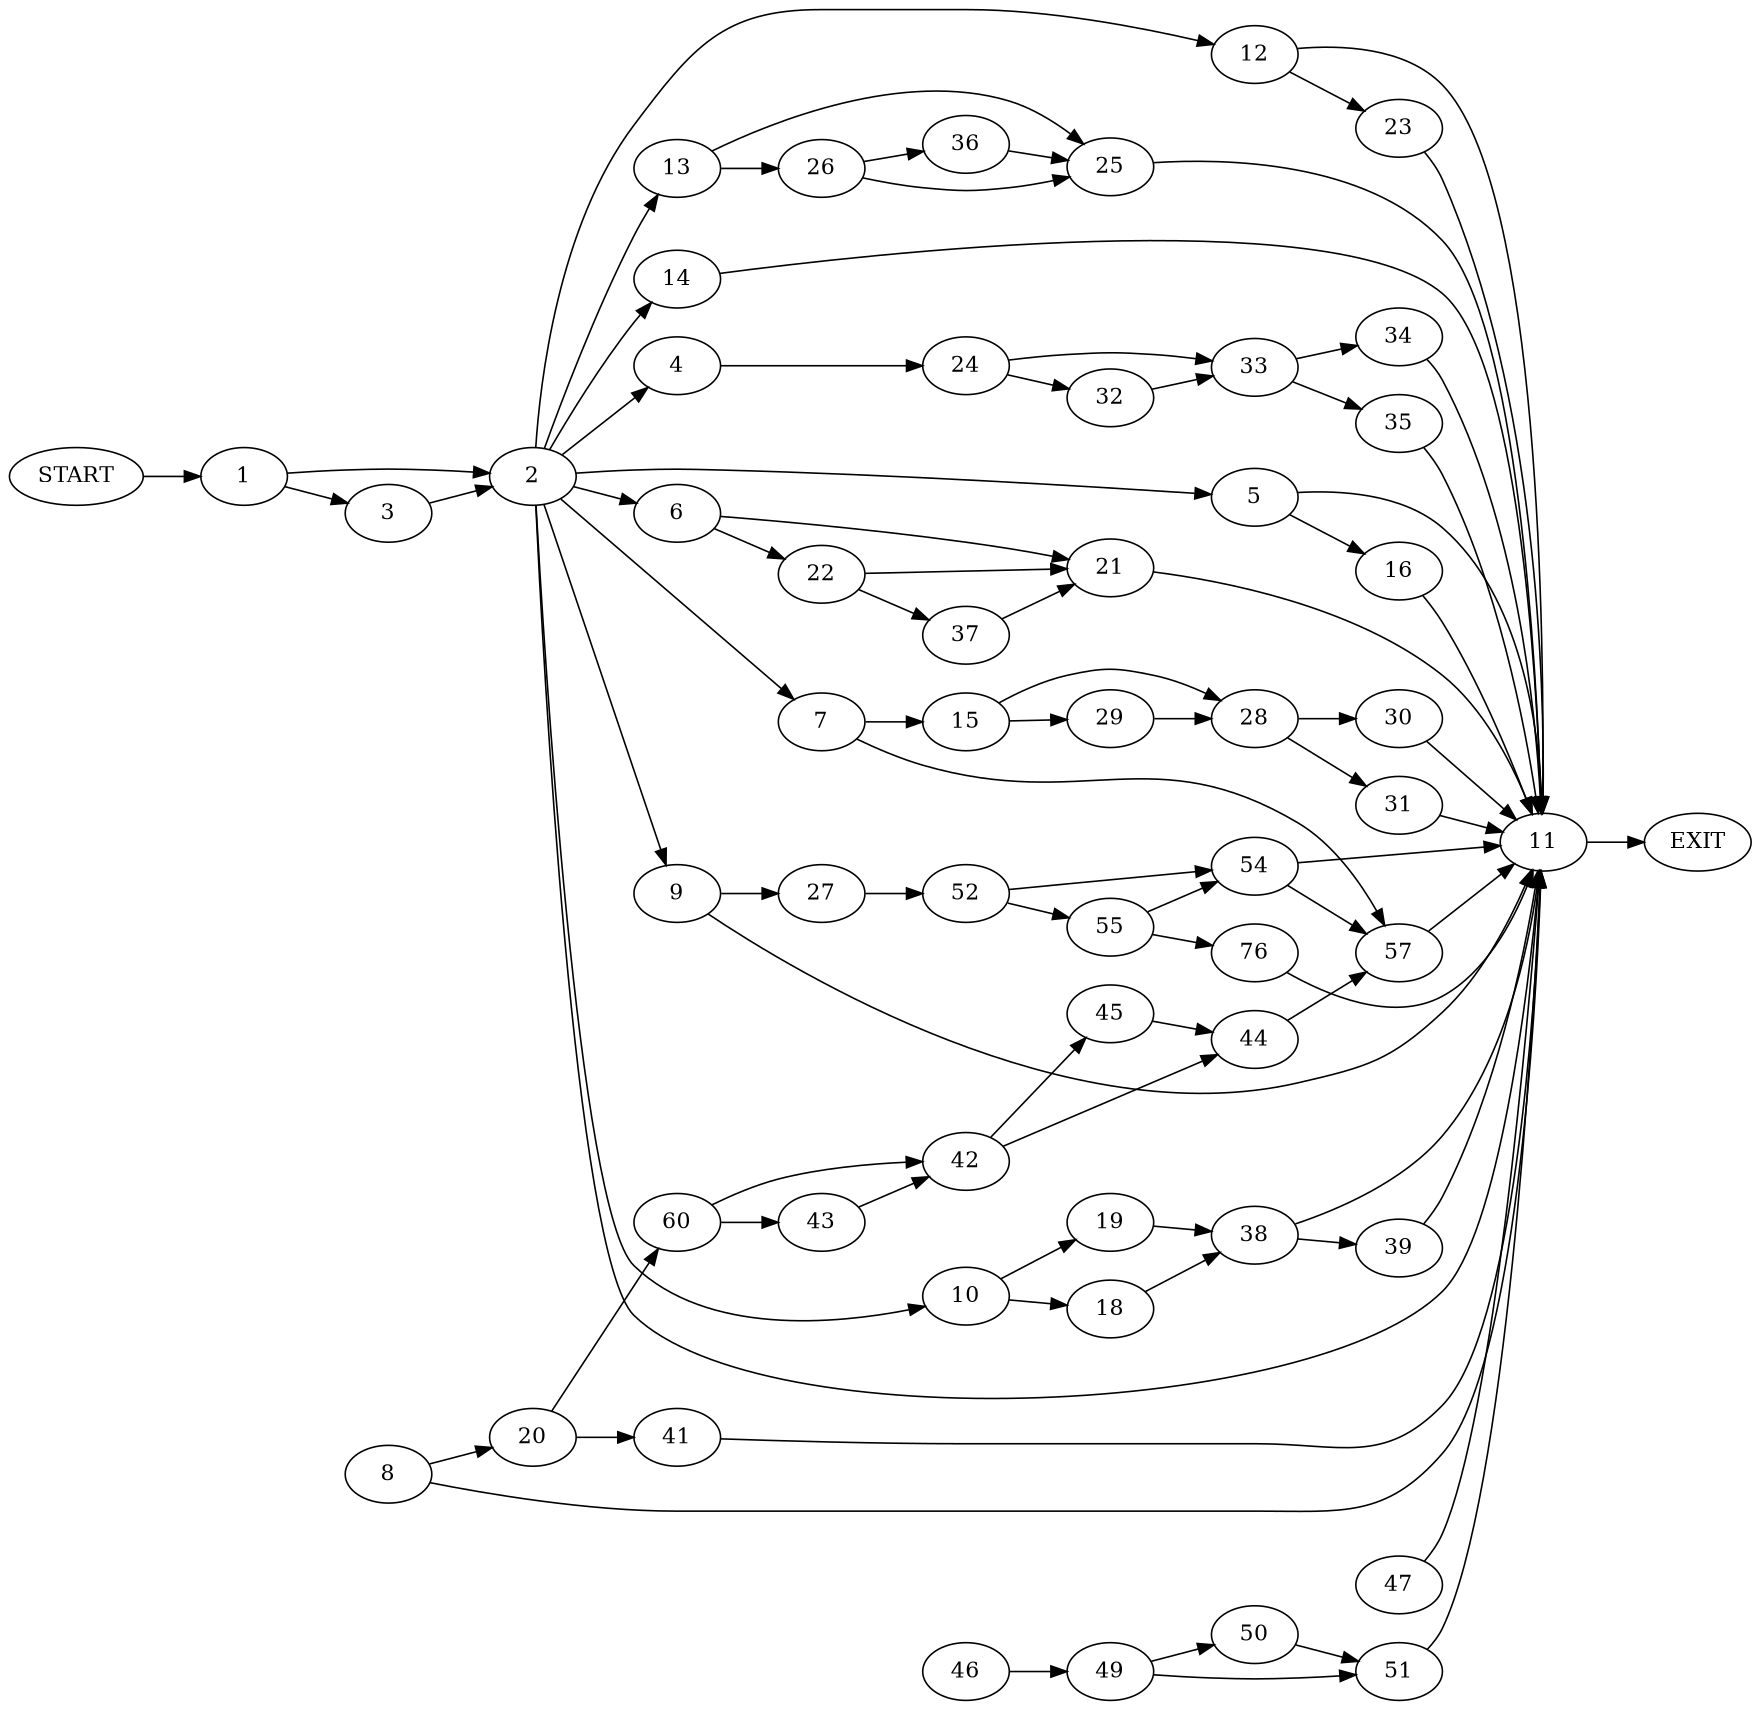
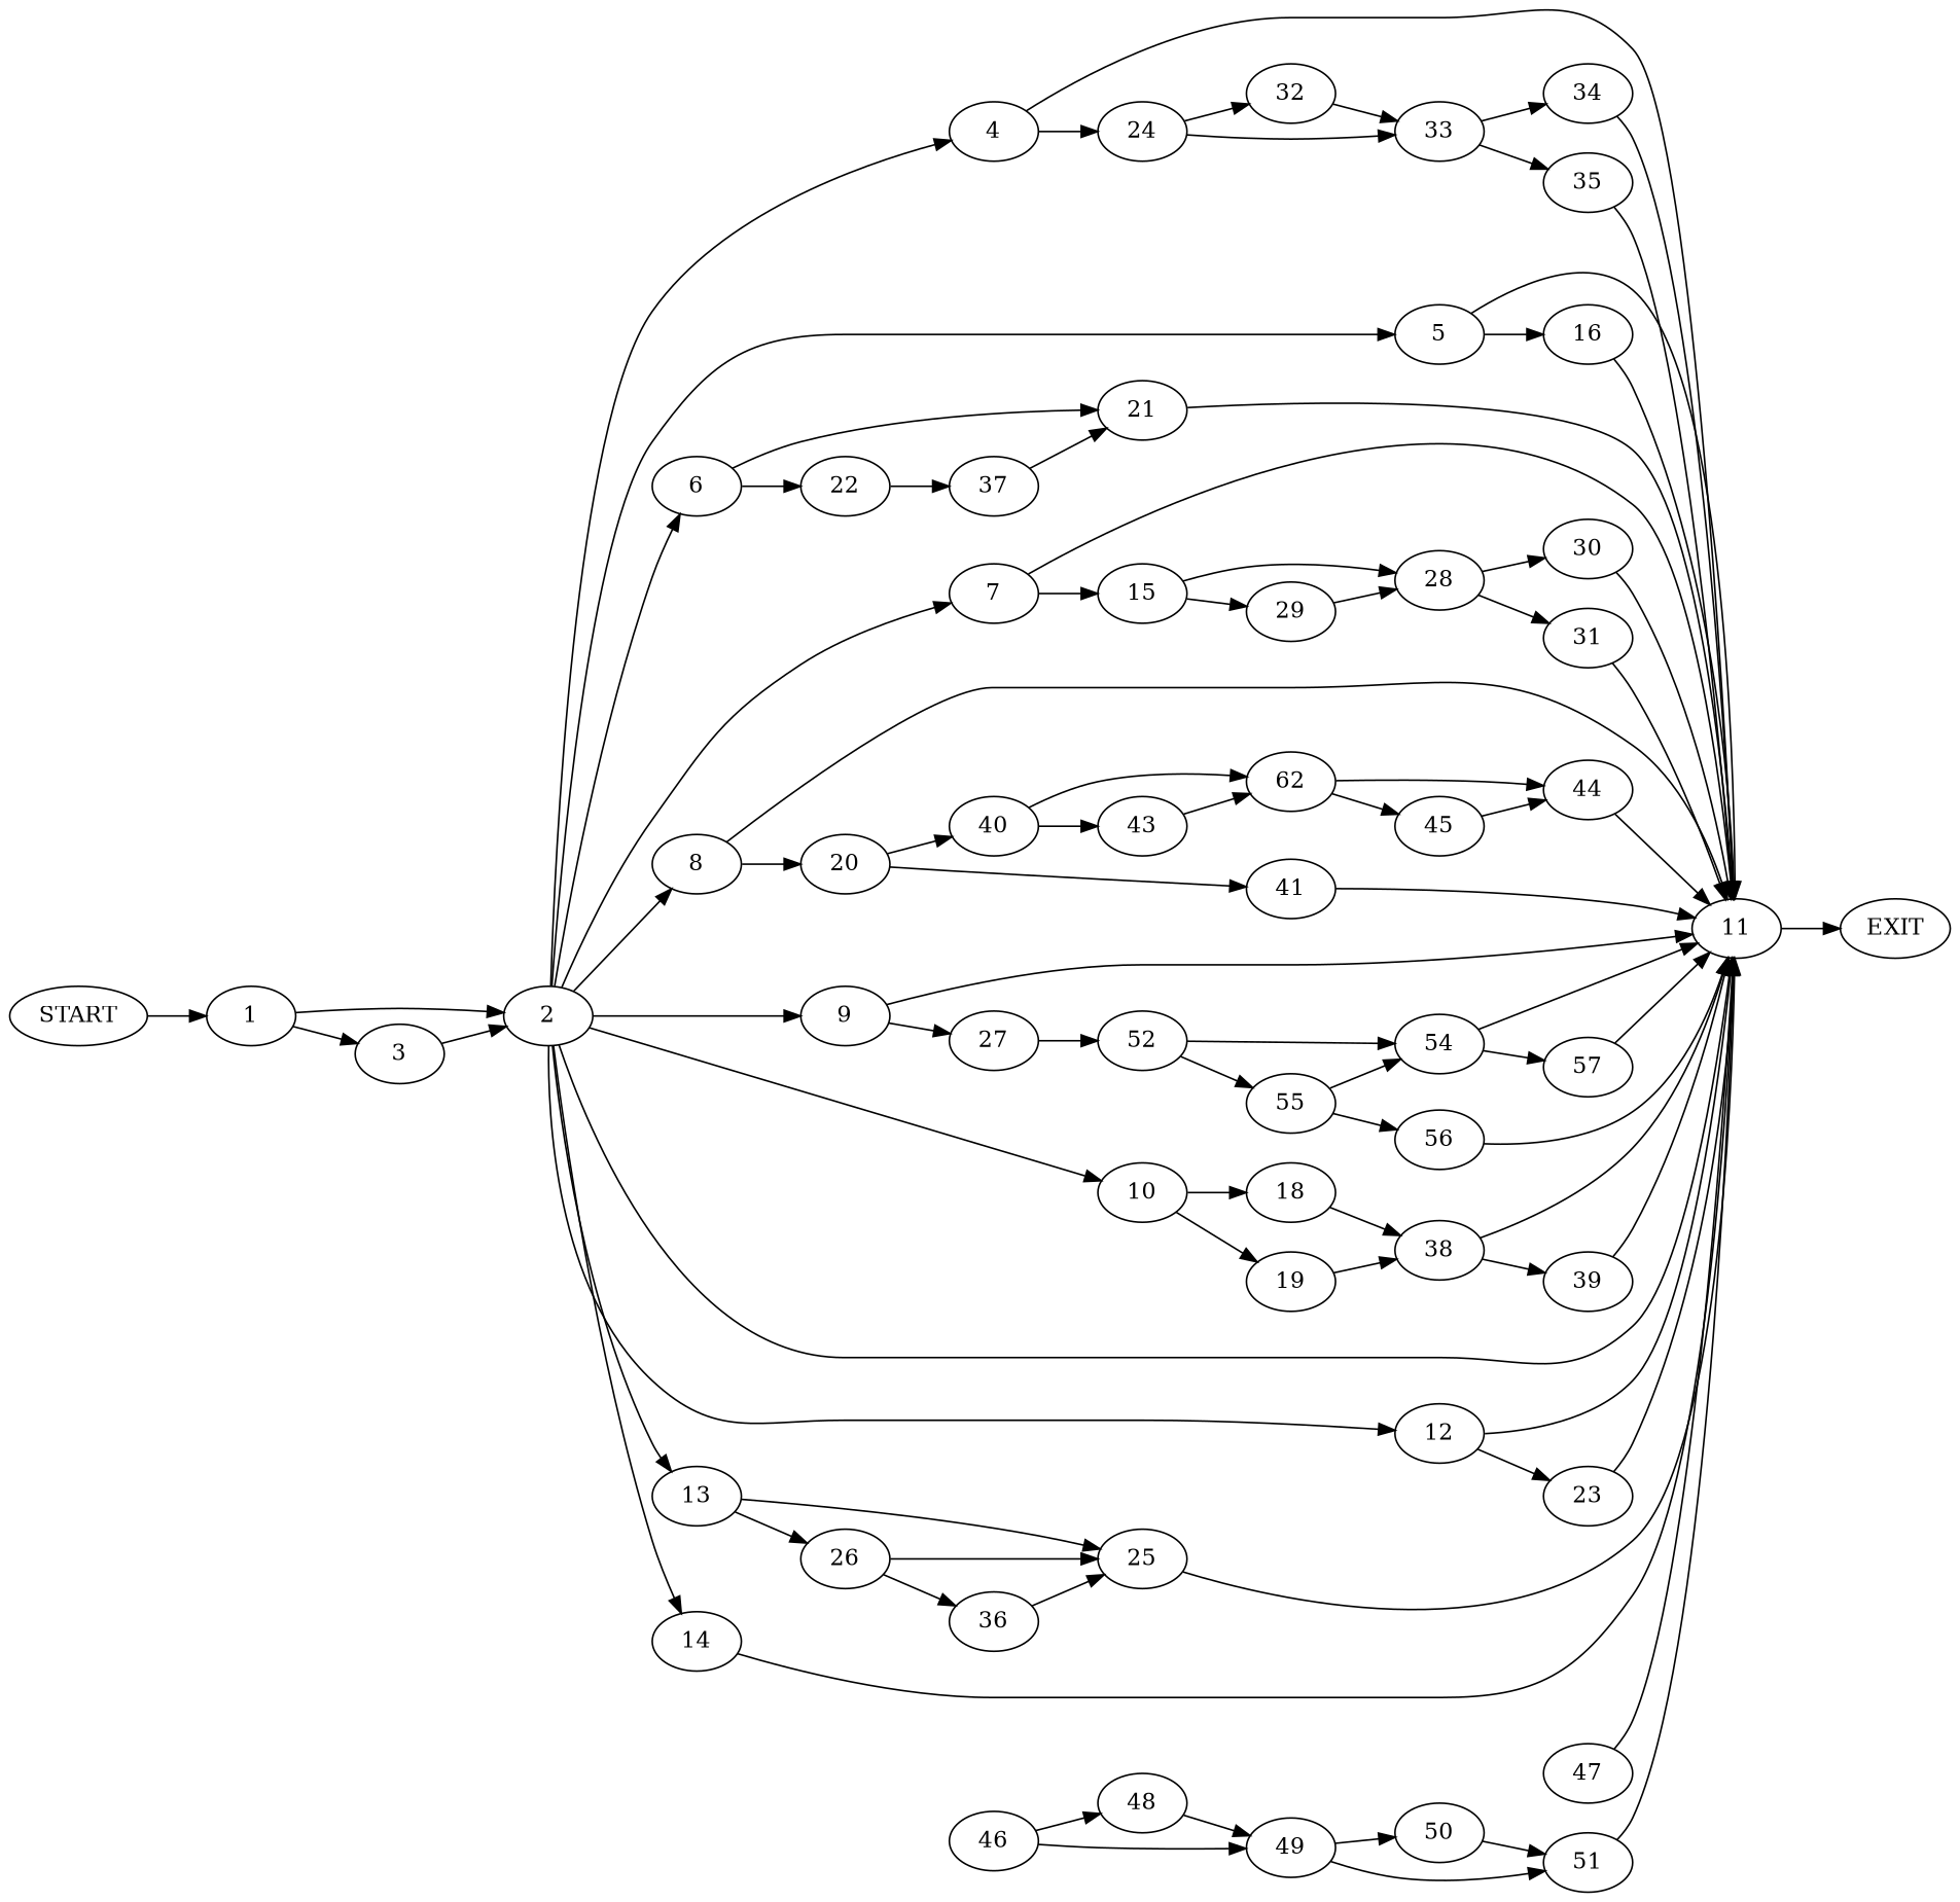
  digraph {
    rankdir=LR
    n1 [label=START]
    1
    2
    3
    n5 [label=EXIT]
    4
    5
    6
    7
    8
    9
    10
    11
    12
    13
    14
    24
    16
    21
    22
    15
    20
    27
    18
    19
    23
    25
    26
    32
    33
    37
    28
    29
-   40 [label=60]
+   40
    41
    52
    38
    36
    30
    31
    46
+   48
    49
    47
    39
-   42
+   42 [label=62]
    43
    34
    35
    54
    55
    44
    45
    50
    51
    57
-   56 [label=76]
+   56
    n1 -> 1
    1 -> 2
    1 -> 3
    2 -> 4
    2 -> 5
    2 -> 6
    2 -> 7
+   2 -> 8
    2 -> 9
    2 -> 10
    2 -> 11
    2 -> 12
    2 -> 13
    2 -> 14
    3 -> 2
+   4 -> 11
    4 -> 24
    5 -> 11
    5 -> 16
    6 -> 21
    6 -> 22
-   7 -> 57
+   7 -> 11
    7 -> 15
    8 -> 11
    8 -> 20
    9 -> 11
    9 -> 27
    10 -> 18
    10 -> 19
    11 -> n5
    12 -> 11
    12 -> 23
    13 -> 25
    13 -> 26
    14 -> 11
    24 -> 32
    24 -> 33
    16 -> 11
    21 -> 11
-   22 -> 21
    22 -> 37
    15 -> 28
    15 -> 29
    20 -> 40
    20 -> 41
    27 -> 52
    18 -> 38
    19 -> 38
    23 -> 11
    25 -> 11
    26 -> 25
    26 -> 36
    32 -> 33
    33 -> 34
    33 -> 35
    37 -> 21
    28 -> 30
    28 -> 31
    29 -> 28
    40 -> 42
    40 -> 43
    41 -> 11
    52 -> 54
    52 -> 55
    38 -> 11
    38 -> 39
    36 -> 25
    30 -> 11
    31 -> 11
+   46 -> 48
    46 -> 49
+   48 -> 49
    49 -> 50
    49 -> 51
    47 -> 11
    39 -> 11
    42 -> 44
    42 -> 45
    43 -> 42
    34 -> 11
    35 -> 11
    54 -> 11
    54 -> 57
    55 -> 54
    55 -> 56
-   44 -> 57
+   44 -> 11
    45 -> 44
    50 -> 51
    51 -> 11
    57 -> 11
    56 -> 11
  }
